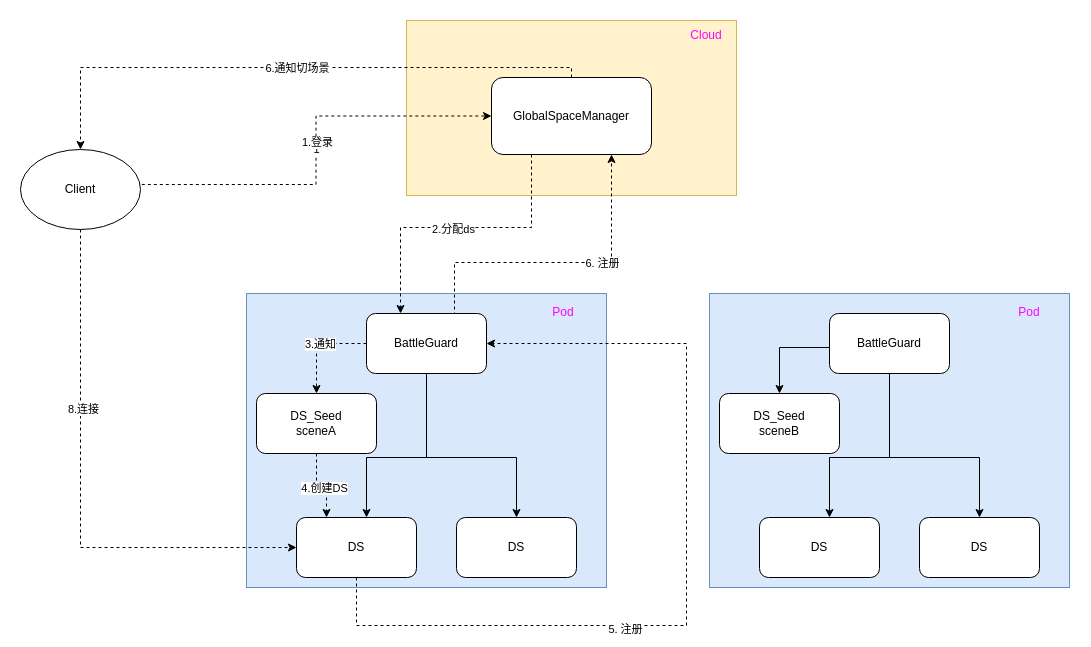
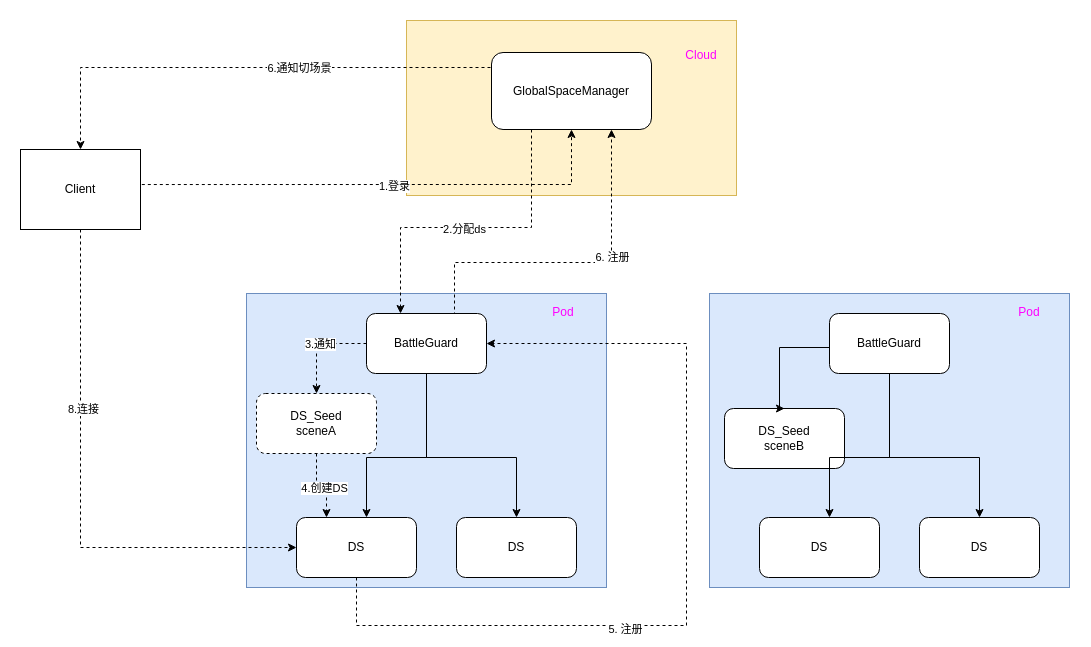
  <mxCell id="0" />
  <mxCell id="1" parent="0" />
  <mxCell id="2" value="" style="rounded=0;whiteSpace=wrap;html=1;fillColor=#fff2cc;strokeColor=#d6b656;" parent="1" vertex="1"><mxGeometry x="406" y="20" width="330" height="175" as="geometry" /></mxCell>
  <mxCell id="3" value="" style="rounded=0;whiteSpace=wrap;html=1;fillColor=#dae8fc;strokeColor=#6c8ebf;" parent="1" vertex="1"><mxGeometry x="246" y="293" width="360" height="294" as="geometry" /></mxCell>
  <mxCell id="4" value="1" style="edgeStyle=orthogonalEdgeStyle;rounded=0;orthogonalLoop=1;jettySize=auto;html=1;exitX=1.011;exitY=0.438;exitDx=0;exitDy=0;exitPerimeter=0;dashed=1;" parent="1" source="26" target="12" edge="1"><mxGeometry relative="1" as="geometry"><mxPoint x="296" y="177" as="sourcePoint" /></mxGeometry></mxCell>
  <mxCell id="5" value="1.登录" style="edgeLabel;html=1;align=center;verticalAlign=middle;resizable=0;points=[];" parent="4" vertex="1" connectable="0"><mxGeometry x="0.039" y="-1" relative="1" as="geometry"><mxPoint as="offset" /></mxGeometry></mxCell>
  <mxCell id="6" style="edgeStyle=orthogonalEdgeStyle;rounded=0;orthogonalLoop=1;jettySize=auto;html=1;entryX=0;entryY=0.5;entryDx=0;entryDy=0;exitX=0.5;exitY=1;exitDx=0;exitDy=0;dashed=1;" parent="1" source="26" target="18" edge="1"><mxGeometry relative="1" as="geometry"><mxPoint x="226" y="207" as="sourcePoint" /><Array as="points"><mxPoint x="80" y="547" /></Array></mxGeometry></mxCell>
  <mxCell id="7" value="8.连接" style="edgeLabel;html=1;align=center;verticalAlign=middle;resizable=0;points=[];" parent="6" vertex="1" connectable="0"><mxGeometry x="-0.329" y="2" relative="1" as="geometry"><mxPoint as="offset" /></mxGeometry></mxCell>
  <mxCell id="8" style="edgeStyle=orthogonalEdgeStyle;rounded=0;orthogonalLoop=1;jettySize=auto;html=1;dashed=1;exitX=0.25;exitY=1;exitDx=0;exitDy=0;" parent="1" source="12" target="25" edge="1"><mxGeometry relative="1" as="geometry"><Array as="points"><mxPoint x="531" y="227" /><mxPoint x="400" y="227" /></Array></mxGeometry></mxCell>
  <mxCell id="9" value="2.分配ds" style="edgeLabel;html=1;align=center;verticalAlign=middle;resizable=0;points=[];" parent="8" vertex="1" connectable="0"><mxGeometry x="0.051" y="1" relative="1" as="geometry"><mxPoint as="offset" /></mxGeometry></mxCell>
  <mxCell id="10" style="edgeStyle=orthogonalEdgeStyle;rounded=0;orthogonalLoop=1;jettySize=auto;html=1;entryX=0.5;entryY=0;entryDx=0;entryDy=0;dashed=1;exitX=0.5;exitY=0;exitDx=0;exitDy=0;" parent="1" source="12" target="26" edge="1"><mxGeometry relative="1" as="geometry"><mxPoint x="226" y="137" as="targetPoint" /><Array as="points"><mxPoint x="566" y="67" /><mxPoint x="180" y="67" /></Array></mxGeometry></mxCell>
  <mxCell id="11" value="6.通知切场景" style="edgeLabel;html=1;align=center;verticalAlign=middle;resizable=0;points=[];" parent="10" vertex="1" connectable="0"><mxGeometry x="-0.022" relative="1" as="geometry"><mxPoint as="offset" /></mxGeometry></mxCell>
- <mxCell id="12" value="GlobalSpaceManager" style="rounded=1;whiteSpace=wrap;html=1;" parent="1" vertex="1"><mxGeometry x="491" y="77" width="160" height="77" as="geometry" /></mxCell>
+ <mxCell id="12" value="GlobalSpaceManager" style="rounded=1;whiteSpace=wrap;html=1;" parent="1" vertex="1"><mxGeometry x="491" y="52" width="160" height="77" as="geometry" /></mxCell>
  <mxCell id="13" style="edgeStyle=orthogonalEdgeStyle;rounded=0;orthogonalLoop=1;jettySize=auto;html=1;dashed=1;entryX=0.25;entryY=0;entryDx=0;entryDy=0;" parent="1" source="15" target="18" edge="1"><mxGeometry relative="1" as="geometry"><Array as="points" /></mxGeometry></mxCell>
  <mxCell id="14" value="4.创建DS" style="edgeLabel;html=1;align=center;verticalAlign=middle;resizable=0;points=[];" parent="13" vertex="1" connectable="0"><mxGeometry x="0.042" y="-2" relative="1" as="geometry"><mxPoint as="offset" /></mxGeometry></mxCell>
- <mxCell id="15" value="DS_Seed&lt;br&gt;sceneA" style="rounded=1;whiteSpace=wrap;html=1;" parent="1" vertex="1"><mxGeometry x="256" y="393" width="120" height="60" as="geometry" /></mxCell>
+ <mxCell id="15" value="DS_Seed&lt;br&gt;sceneA" style="rounded=1;whiteSpace=wrap;html=1;dashed=1;" parent="1" vertex="1"><mxGeometry x="256" y="393" width="120" height="60" as="geometry" /></mxCell>
  <mxCell id="16" style="edgeStyle=orthogonalEdgeStyle;rounded=0;orthogonalLoop=1;jettySize=auto;html=1;dashed=1;exitX=0.5;exitY=1;exitDx=0;exitDy=0;entryX=1;entryY=0.5;entryDx=0;entryDy=0;" parent="1" source="18" target="25" edge="1"><mxGeometry relative="1" as="geometry"><Array as="points"><mxPoint x="356" y="625" /><mxPoint x="686" y="625" /><mxPoint x="686" y="343" /></Array></mxGeometry></mxCell>
  <mxCell id="17" value="5. 注册" style="edgeLabel;html=1;align=center;verticalAlign=middle;resizable=0;points=[];" vertex="1" connectable="0" parent="16"><mxGeometry x="-0.265" y="-3" relative="1" as="geometry"><mxPoint as="offset" /></mxGeometry></mxCell>
  <mxCell id="18" value="DS" style="rounded=1;whiteSpace=wrap;html=1;" parent="1" vertex="1"><mxGeometry x="296" y="517" width="120" height="60" as="geometry" /></mxCell>
  <mxCell id="19" style="edgeStyle=orthogonalEdgeStyle;rounded=0;orthogonalLoop=1;jettySize=auto;html=1;entryX=0.5;entryY=0;entryDx=0;entryDy=0;exitX=0;exitY=0.5;exitDx=0;exitDy=0;dashed=1;" parent="1" source="25" target="15" edge="1"><mxGeometry relative="1" as="geometry" /></mxCell>
  <mxCell id="20" value="3.通知" style="edgeLabel;html=1;align=center;verticalAlign=middle;resizable=0;points=[];" parent="19" vertex="1" connectable="0"><mxGeometry x="0.008" y="3" relative="1" as="geometry"><mxPoint as="offset" /></mxGeometry></mxCell>
  <mxCell id="21" style="edgeStyle=orthogonalEdgeStyle;rounded=0;orthogonalLoop=1;jettySize=auto;html=1;" parent="1" source="25" edge="1"><mxGeometry relative="1" as="geometry"><mxPoint x="366" y="517" as="targetPoint" /><Array as="points"><mxPoint x="426" y="457" /><mxPoint x="366" y="457" /></Array></mxGeometry></mxCell>
  <mxCell id="22" style="edgeStyle=orthogonalEdgeStyle;rounded=0;orthogonalLoop=1;jettySize=auto;html=1;entryX=0.5;entryY=0;entryDx=0;entryDy=0;" parent="1" source="25" target="27" edge="1"><mxGeometry relative="1" as="geometry"><Array as="points"><mxPoint x="426" y="457" /><mxPoint x="516" y="457" /></Array></mxGeometry></mxCell>
  <mxCell id="23" style="edgeStyle=orthogonalEdgeStyle;rounded=0;orthogonalLoop=1;jettySize=auto;html=1;entryX=0.75;entryY=1;entryDx=0;entryDy=0;exitX=0.75;exitY=0;exitDx=0;exitDy=0;dashed=1;" edge="1" parent="1" source="25" target="12"><mxGeometry relative="1" as="geometry"><Array as="points"><mxPoint x="454" y="313" /><mxPoint x="454" y="262" /><mxPoint x="611" y="262" /></Array></mxGeometry></mxCell>
  <mxCell id="24" value="6. 注册" style="edgeLabel;html=1;align=center;verticalAlign=middle;resizable=0;points=[];" vertex="1" connectable="0" parent="23"><mxGeometry x="0.258" relative="1" as="geometry"><mxPoint as="offset" /></mxGeometry></mxCell>
  <mxCell id="25" value="BattleGuard" style="rounded=1;whiteSpace=wrap;html=1;" parent="1" vertex="1"><mxGeometry x="366" y="313" width="120" height="60" as="geometry" /></mxCell>
- <mxCell id="26" value="Client" style="ellipse;whiteSpace=wrap;html=1;" parent="1" vertex="1"><mxGeometry x="20" y="149" width="120" height="80" as="geometry" /></mxCell>
+ <mxCell id="26" value="Client" style="whiteSpace=wrap;html=1;rounded=0;" parent="1" vertex="1"><mxGeometry x="20" y="149" width="120" height="80" as="geometry" /></mxCell>
  <mxCell id="27" value="DS" style="rounded=1;whiteSpace=wrap;html=1;" parent="1" vertex="1"><mxGeometry x="456" y="517" width="120" height="60" as="geometry" /></mxCell>
- <mxCell id="28" value="Cloud" style="text;html=1;strokeColor=none;fillColor=none;align=center;verticalAlign=middle;whiteSpace=wrap;rounded=0;fontColor=#FF00FF;" parent="1" vertex="1"><mxGeometry x="676" y="20" width="60" height="30" as="geometry" /></mxCell>
+ <mxCell id="28" value="Cloud" style="text;html=1;strokeColor=none;fillColor=none;align=center;verticalAlign=middle;whiteSpace=wrap;rounded=0;fontColor=#FF00FF;" parent="1" vertex="1"><mxGeometry x="671" y="40" width="60" height="30" as="geometry" /></mxCell>
  <mxCell id="29" value="Pod" style="text;html=1;strokeColor=none;fillColor=none;align=center;verticalAlign=middle;whiteSpace=wrap;rounded=0;fontColor=#FF00FF;" parent="1" vertex="1"><mxGeometry x="533" y="297" width="60" height="30" as="geometry" /></mxCell>
  <mxCell id="30" value="" style="rounded=0;whiteSpace=wrap;html=1;fillColor=#dae8fc;strokeColor=#6c8ebf;" vertex="1" parent="1"><mxGeometry x="709" y="293" width="360" height="294" as="geometry" /></mxCell>
- <mxCell id="31" value="DS_Seed&lt;br&gt;sceneB" style="rounded=1;whiteSpace=wrap;html=1;" vertex="1" parent="1"><mxGeometry x="719" y="393" width="120" height="60" as="geometry" /></mxCell>
+ <mxCell id="31" value="DS_Seed&lt;br&gt;sceneB" style="rounded=1;whiteSpace=wrap;html=1;" vertex="1" parent="1"><mxGeometry x="724" y="408" width="120" height="60" as="geometry" /></mxCell>
  <mxCell id="32" value="DS" style="rounded=1;whiteSpace=wrap;html=1;" vertex="1" parent="1"><mxGeometry x="759" y="517" width="120" height="60" as="geometry" /></mxCell>
  <mxCell id="33" style="edgeStyle=orthogonalEdgeStyle;rounded=0;orthogonalLoop=1;jettySize=auto;html=1;" edge="1" parent="1" source="36"><mxGeometry relative="1" as="geometry"><mxPoint x="829" y="517" as="targetPoint" /><Array as="points"><mxPoint x="889" y="457" /><mxPoint x="829" y="457" /></Array></mxGeometry></mxCell>
  <mxCell id="34" style="edgeStyle=orthogonalEdgeStyle;rounded=0;orthogonalLoop=1;jettySize=auto;html=1;entryX=0.5;entryY=0;entryDx=0;entryDy=0;" edge="1" parent="1" source="36" target="37"><mxGeometry relative="1" as="geometry"><Array as="points"><mxPoint x="889" y="457" /><mxPoint x="979" y="457" /></Array></mxGeometry></mxCell>
  <mxCell id="35" style="edgeStyle=orthogonalEdgeStyle;rounded=0;orthogonalLoop=1;jettySize=auto;html=1;entryX=0.5;entryY=0;entryDx=0;entryDy=0;" edge="1" parent="1" source="36" target="31"><mxGeometry relative="1" as="geometry"><Array as="points"><mxPoint x="779" y="347" /></Array></mxGeometry></mxCell>
  <mxCell id="36" value="BattleGuard" style="rounded=1;whiteSpace=wrap;html=1;" vertex="1" parent="1"><mxGeometry x="829" y="313" width="120" height="60" as="geometry" /></mxCell>
  <mxCell id="37" value="DS" style="rounded=1;whiteSpace=wrap;html=1;" vertex="1" parent="1"><mxGeometry x="919" y="517" width="120" height="60" as="geometry" /></mxCell>
  <mxCell id="38" value="Pod" style="text;html=1;strokeColor=none;fillColor=none;align=center;verticalAlign=middle;whiteSpace=wrap;rounded=0;fontColor=#FF00FF;" vertex="1" parent="1"><mxGeometry x="999" y="297" width="60" height="30" as="geometry" /></mxCell>
